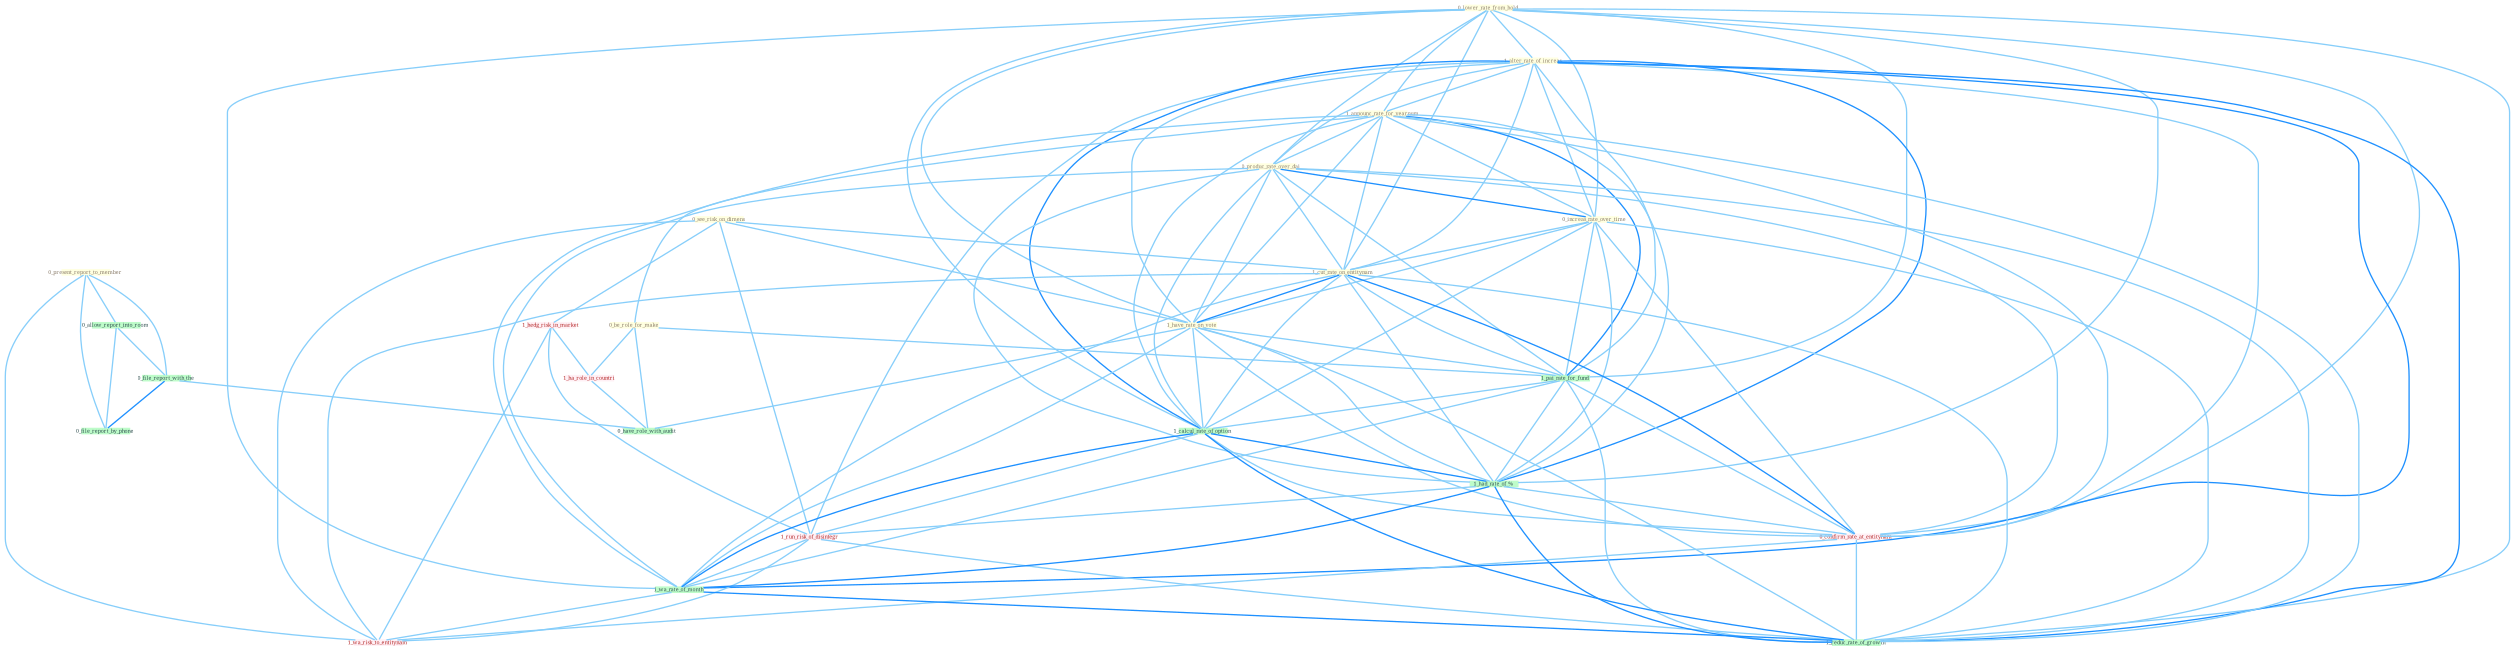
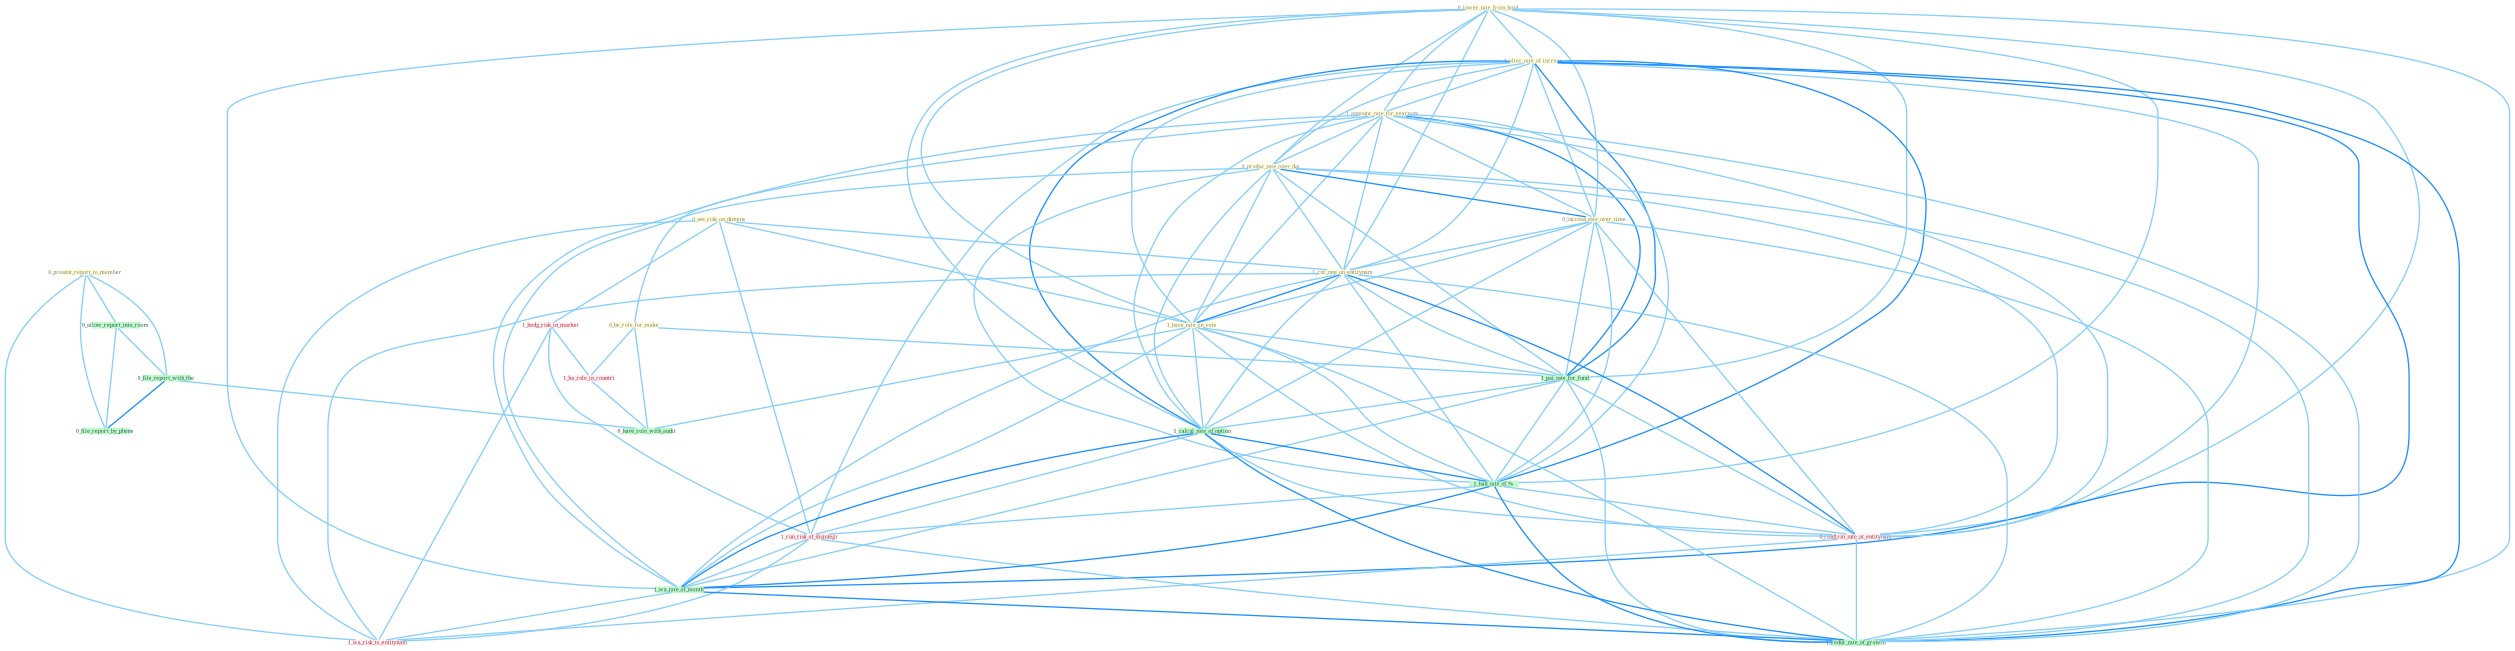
  graph {
    fontname="Noto Serif"
    node [color="#ffffe0" fixedsize=true fontcolor="#8b7d6b" fontname="Noto Serif" fontsize=4 shape=polygon style=filled]
    edge [color="#87cefa" fontname="Noto Serif" w=1]
    "0_present_report_to_member " [height=.06 width=.5]
    "0_lower_rate_from_hold " [height=.06 width=.5]
    "1_alter_rate_of_increas " [height=.06 width=.5]
    "0_see_risk_on_dimens " [height=.06 width=.5]
    "1_announc_rate_for_yearnum " [height=.06 width=.5]
    "0_produc_rate_over_dai " [height=.06 width=.5]
    "0_increas_rate_over_time " [height=.06 width=.5]
    "1_cut_rate_on_entitynam " [height=.06 width=.5]
    "1_have_rate_on_vote " [height=.06 width=.5]
    "0_be_role_for_make " [height=.06 width=.5]
    "1_hedg_risk_in_market " [color="#fff0f5" fontcolor="#b22222" height=.06 width=.5]
    "1_ha_role_in_countri " [color="#fff0f5" fontcolor="#b22222" height=.06 width=.5]
    "0_confirm_rate_at_entitynam " [color="#fff0f5" fontcolor="#b22222" height=.06 width=.5]
    "1_run_risk_of_disintegr " [color="#fff0f5" fontcolor="#b22222" height=.06 width=.5]
    "1_wa_risk_to_entitynam " [color="#fff0f5" fontcolor="#b22222" height=.06 width=.5]
    "0_allow_report_into_room " [color="#BDFCC9" fontcolor="#2f4f4f" height=.06 width=.5]
    "0_file_report_with_the " [color="#BDFCC9" fontcolor="#2f4f4f" height=.06 width=.5]
    "0_file_report_by_phone " [color="#BDFCC9" fontcolor="#2f4f4f" height=.06 width=.5]
    "1_pai_rate_for_fund " [color="#BDFCC9" fontcolor="#2f4f4f" height=.06 width=.5]
    "1_calcul_rate_of_option " [color="#BDFCC9" fontcolor="#2f4f4f" height=.06 width=.5]
    "1_had_rate_of_% " [color="#BDFCC9" fontcolor="#2f4f4f" height=.06 width=.5]
    "1_wa_rate_of_month " [color="#BDFCC9" fontcolor="#2f4f4f" height=.06 width=.5]
    "1_reduc_rate_of_growth " [color="#BDFCC9" fontcolor="#2f4f4f" height=.06 width=.5]
    "0_have_role_with_audit " [color="#BDFCC9" fontcolor="#2f4f4f" height=.06 width=.5]
    subgraph sub_1 {
      "0_present_report_to_member "
      "0_lower_rate_from_hold "
      "1_alter_rate_of_increas "
      "0_see_risk_on_dimens "
      "1_announc_rate_for_yearnum "
      "0_produc_rate_over_dai "
      "0_increas_rate_over_time "
      "1_cut_rate_on_entitynam "
      "1_have_rate_on_vote "
      "0_be_role_for_make "
    }
    subgraph sub_2 {
      "1_hedg_risk_in_market "
      "1_ha_role_in_countri "
      "0_confirm_rate_at_entitynam "
      "1_run_risk_of_disintegr "
      "1_wa_risk_to_entitynam "
    }
    "0_present_report_to_member " -- "1_wa_risk_to_entitynam "
    "0_present_report_to_member " -- "0_allow_report_into_room "
    "0_present_report_to_member " -- "0_file_report_with_the "
    "0_present_report_to_member " -- "0_file_report_by_phone "
    "0_lower_rate_from_hold " -- "1_alter_rate_of_increas "
    "0_lower_rate_from_hold " -- "1_announc_rate_for_yearnum "
    "0_lower_rate_from_hold " -- "0_produc_rate_over_dai "
    "0_lower_rate_from_hold " -- "0_increas_rate_over_time "
    "0_lower_rate_from_hold " -- "1_cut_rate_on_entitynam "
    "0_lower_rate_from_hold " -- "1_have_rate_on_vote "
    "0_lower_rate_from_hold " -- "0_confirm_rate_at_entitynam "
    "0_lower_rate_from_hold " -- "1_pai_rate_for_fund "
    "0_lower_rate_from_hold " -- "1_calcul_rate_of_option "
    "0_lower_rate_from_hold " -- "1_had_rate_of_% "
    "0_lower_rate_from_hold " -- "1_wa_rate_of_month "
    "0_lower_rate_from_hold " -- "1_reduc_rate_of_growth "
    "1_alter_rate_of_increas " -- "1_announc_rate_for_yearnum "
    "1_alter_rate_of_increas " -- "0_produc_rate_over_dai "
    "1_alter_rate_of_increas " -- "0_increas_rate_over_time "
    "1_alter_rate_of_increas " -- "1_cut_rate_on_entitynam "
    "1_alter_rate_of_increas " -- "1_have_rate_on_vote "
    "1_alter_rate_of_increas " -- "0_confirm_rate_at_entitynam "
    "1_alter_rate_of_increas " -- "1_run_risk_of_disintegr "
-   "1_alter_rate_of_increas " -- "1_pai_rate_for_fund "
+   "1_alter_rate_of_increas " -- "1_pai_rate_for_fund " [color="#1e90ff"]
    "1_alter_rate_of_increas " -- "1_calcul_rate_of_option " [color="#1e90ff" w=2]
    "1_alter_rate_of_increas " -- "1_had_rate_of_% " [color="#1e90ff" w=2]
    "1_alter_rate_of_increas " -- "1_wa_rate_of_month " [color="#1e90ff" w=2]
    "1_alter_rate_of_increas " -- "1_reduc_rate_of_growth " [color="#1e90ff" w=2]
    "0_see_risk_on_dimens " -- "1_cut_rate_on_entitynam "
    "0_see_risk_on_dimens " -- "1_have_rate_on_vote "
    "0_see_risk_on_dimens " -- "1_hedg_risk_in_market "
    "0_see_risk_on_dimens " -- "1_run_risk_of_disintegr "
    "0_see_risk_on_dimens " -- "1_wa_risk_to_entitynam "
    "1_announc_rate_for_yearnum " -- "0_produc_rate_over_dai "
    "1_announc_rate_for_yearnum " -- "0_increas_rate_over_time "
    "1_announc_rate_for_yearnum " -- "1_cut_rate_on_entitynam "
    "1_announc_rate_for_yearnum " -- "1_have_rate_on_vote "
    "1_announc_rate_for_yearnum " -- "0_be_role_for_make "
    "1_announc_rate_for_yearnum " -- "0_confirm_rate_at_entitynam "
    "1_announc_rate_for_yearnum " -- "1_pai_rate_for_fund " [color="#1e90ff" w=2]
    "1_announc_rate_for_yearnum " -- "1_calcul_rate_of_option "
    "1_announc_rate_for_yearnum " -- "1_had_rate_of_% "
    "1_announc_rate_for_yearnum " -- "1_wa_rate_of_month "
    "1_announc_rate_for_yearnum " -- "1_reduc_rate_of_growth "
    "0_produc_rate_over_dai " -- "0_increas_rate_over_time " [color="#1e90ff" w=2]
    "0_produc_rate_over_dai " -- "1_cut_rate_on_entitynam "
    "0_produc_rate_over_dai " -- "1_have_rate_on_vote "
    "0_produc_rate_over_dai " -- "0_confirm_rate_at_entitynam "
    "0_produc_rate_over_dai " -- "1_pai_rate_for_fund "
    "0_produc_rate_over_dai " -- "1_calcul_rate_of_option "
    "0_produc_rate_over_dai " -- "1_had_rate_of_% "
    "0_produc_rate_over_dai " -- "1_wa_rate_of_month "
    "0_produc_rate_over_dai " -- "1_reduc_rate_of_growth "
    "0_increas_rate_over_time " -- "1_cut_rate_on_entitynam "
    "0_increas_rate_over_time " -- "1_have_rate_on_vote "
    "0_increas_rate_over_time " -- "0_confirm_rate_at_entitynam "
    "0_increas_rate_over_time " -- "1_pai_rate_for_fund "
    "0_increas_rate_over_time " -- "1_calcul_rate_of_option "
    "0_increas_rate_over_time " -- "1_had_rate_of_% "
    "0_increas_rate_over_time " -- "1_reduc_rate_of_growth "
    "1_cut_rate_on_entitynam " -- "1_have_rate_on_vote " [color="#1e90ff" w=2]
    "1_cut_rate_on_entitynam " -- "0_confirm_rate_at_entitynam " [color="#1e90ff" w=2]
    "1_cut_rate_on_entitynam " -- "1_wa_risk_to_entitynam "
    "1_cut_rate_on_entitynam " -- "1_pai_rate_for_fund "
    "1_cut_rate_on_entitynam " -- "1_calcul_rate_of_option "
    "1_cut_rate_on_entitynam " -- "1_had_rate_of_% "
    "1_cut_rate_on_entitynam " -- "1_wa_rate_of_month "
    "1_cut_rate_on_entitynam " -- "1_reduc_rate_of_growth "
    "1_have_rate_on_vote " -- "0_confirm_rate_at_entitynam "
    "1_have_rate_on_vote " -- "1_pai_rate_for_fund "
    "1_have_rate_on_vote " -- "1_calcul_rate_of_option "
    "1_have_rate_on_vote " -- "1_had_rate_of_% "
    "1_have_rate_on_vote " -- "1_wa_rate_of_month "
    "1_have_rate_on_vote " -- "1_reduc_rate_of_growth "
    "1_have_rate_on_vote " -- "0_have_role_with_audit "
    "0_be_role_for_make " -- "1_ha_role_in_countri "
    "0_be_role_for_make " -- "1_pai_rate_for_fund "
    "0_be_role_for_make " -- "0_have_role_with_audit "
    "1_hedg_risk_in_market " -- "1_ha_role_in_countri "
    "1_hedg_risk_in_market " -- "1_run_risk_of_disintegr "
    "1_hedg_risk_in_market " -- "1_wa_risk_to_entitynam "
    "1_ha_role_in_countri " -- "0_have_role_with_audit "
    "0_confirm_rate_at_entitynam " -- "1_wa_risk_to_entitynam "
    "0_confirm_rate_at_entitynam " -- "1_reduc_rate_of_growth "
    "1_run_risk_of_disintegr " -- "1_wa_risk_to_entitynam "
    "1_run_risk_of_disintegr " -- "1_wa_rate_of_month "
    "1_run_risk_of_disintegr " -- "1_reduc_rate_of_growth "
    "0_allow_report_into_room " -- "0_file_report_with_the "
    "0_allow_report_into_room " -- "0_file_report_by_phone "
    "0_file_report_with_the " -- "0_file_report_by_phone " [color="#1e90ff" w=2]
    "0_file_report_with_the " -- "0_have_role_with_audit "
    "1_pai_rate_for_fund " -- "0_confirm_rate_at_entitynam "
    "1_pai_rate_for_fund " -- "1_calcul_rate_of_option "
    "1_pai_rate_for_fund " -- "1_had_rate_of_% "
    "1_pai_rate_for_fund " -- "1_wa_rate_of_month "
    "1_pai_rate_for_fund " -- "1_reduc_rate_of_growth "
    "1_calcul_rate_of_option " -- "0_confirm_rate_at_entitynam "
    "1_calcul_rate_of_option " -- "1_run_risk_of_disintegr "
    "1_calcul_rate_of_option " -- "1_had_rate_of_% " [color="#1e90ff" w=2]
    "1_calcul_rate_of_option " -- "1_wa_rate_of_month " [color="#1e90ff" w=2]
    "1_calcul_rate_of_option " -- "1_reduc_rate_of_growth " [color="#1e90ff" w=2]
    "1_had_rate_of_% " -- "0_confirm_rate_at_entitynam "
    "1_had_rate_of_% " -- "1_run_risk_of_disintegr "
    "1_had_rate_of_% " -- "1_wa_rate_of_month " [color="#1e90ff" w=2]
    "1_had_rate_of_% " -- "1_reduc_rate_of_growth " [color="#1e90ff" w=2]
    "1_wa_rate_of_month " -- "1_wa_risk_to_entitynam "
    "1_wa_rate_of_month " -- "1_reduc_rate_of_growth " [color="#1e90ff" w=2]
  }
